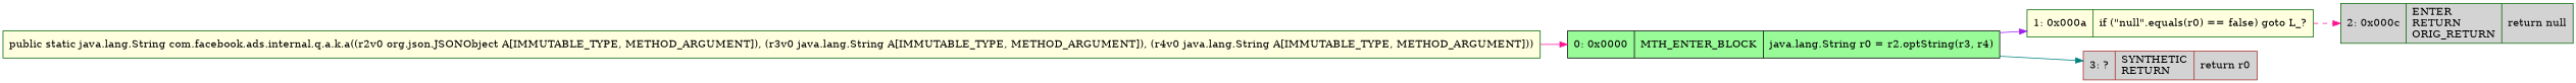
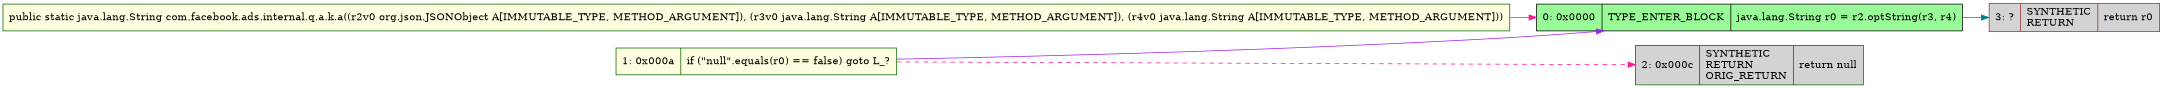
  digraph {
    rankdir=LR
    node [color=darkgreen fillcolor=lightyellow shape=record style=filled]
    edge [color=deeppink]
-   n1 [color=black fillcolor=palegreen label="{0\:\ 0x0000|MTH_ENTER_BLOCK\l|java.lang.String r0 = r2.optString(r3, r4)\l}"]
+   n1 [color=black fillcolor=palegreen label="{0\:\ 0x0000|TYPE_ENTER_BLOCK\l|java.lang.String r0 = r2.optString(r3, r4)\l}"]
    n2 [label="{1\:\ 0x000a|if (\"null\".equals(r0) == false) goto L_?\l}"]
    n3 [color=brown fillcolor=lightgrey label="{3\:\ ?|SYNTHETIC\lRETURN\l|return r0\l}"]
-   n4 [fillcolor=lightgrey label="{2\:\ 0x000c|ENTER\lRETURN\lORIG_RETURN\l|return null\l}"]
+   n4 [fillcolor=lightgrey label="{2\:\ 0x000c|SYNTHETIC\lRETURN\lORIG_RETURN\l|return null\l}"]
    n5 [label="{public static java.lang.String com.facebook.ads.internal.q.a.k.a((r2v0 org.json.JSONObject A[IMMUTABLE_TYPE, METHOD_ARGUMENT]), (r3v0 java.lang.String A[IMMUTABLE_TYPE, METHOD_ARGUMENT]), (r4v0 java.lang.String A[IMMUTABLE_TYPE, METHOD_ARGUMENT])) }"]
-   n1 -> n2 [color=purple]
+   n2 -> n1 [color=purple]
    n1 -> n3 [color=teal]
    n2 -> n4 [style=dashed]
    n5 -> n1
  }
